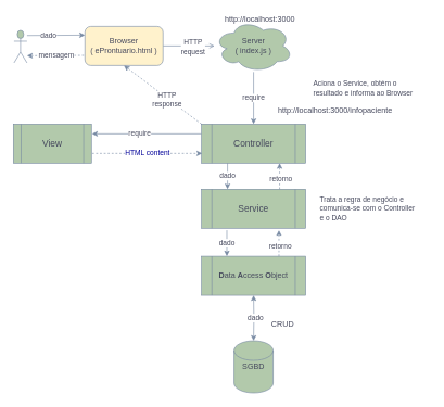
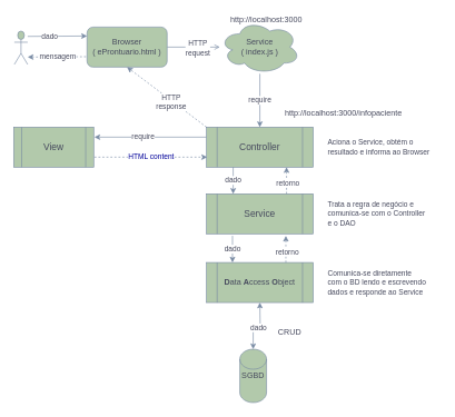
  <mxCell id="0" />
  <mxCell id="1" parent="0" />
  <mxCell id="2" value="" style="edgeStyle=none;rounded=0;orthogonalLoop=1;jettySize=auto;html=1;startArrow=none;startFill=0;endArrow=classic;endFill=1;strokeColor=#788AA3;fontColor=#46495D;" parent="1" edge="1"><mxGeometry relative="1" as="geometry"><mxPoint x="41" y="53.937" as="sourcePoint" /><mxPoint x="130" y="53.377" as="targetPoint" /></mxGeometry></mxCell>
  <mxCell id="3" value="dado" style="edgeLabel;html=1;align=center;verticalAlign=middle;resizable=0;points=[];fontColor=#46495D;" parent="2" vertex="1" connectable="0"><mxGeometry x="-0.259" relative="1" as="geometry"><mxPoint as="offset" /></mxGeometry></mxCell>
  <mxCell id="4" value="mensagem" style="edgeStyle=none;rounded=0;orthogonalLoop=1;jettySize=auto;html=1;startArrow=classic;startFill=1;endArrow=none;endFill=0;dashed=1;strokeColor=#788AA3;fontColor=#46495D;" parent="1" edge="1"><mxGeometry relative="1" as="geometry"><mxPoint x="41" y="84.937" as="sourcePoint" /><mxPoint x="130" y="84.377" as="targetPoint" /></mxGeometry></mxCell>
  <mxCell id="5" value="" style="shape=umlActor;verticalLabelPosition=bottom;verticalAlign=top;html=1;outlineConnect=0;fillColor=#B2C9AB;strokeColor=#788AA3;fontColor=#46495D;" parent="1" vertex="1"><mxGeometry x="21" y="46" width="20" height="50" as="geometry" /></mxCell>
- <mxCell id="6" value="&lt;div&gt;Server&lt;br&gt;&lt;/div&gt;&lt;div&gt;( index.js )&lt;br&gt;&lt;/div&gt;" style="ellipse;shape=cloud;whiteSpace=wrap;html=1;fillColor=#B2C9AB;strokeColor=#788AA3;fontColor=#46495D;" parent="1" vertex="1"><mxGeometry x="329" y="30" width="120" height="80" as="geometry" /></mxCell>
+ <mxCell id="6" value="&lt;div&gt;Service&lt;br&gt;&lt;/div&gt;&lt;div&gt;( index.js )&lt;br&gt;&lt;/div&gt;" style="ellipse;shape=cloud;whiteSpace=wrap;html=1;fillColor=#B2C9AB;strokeColor=#788AA3;fontColor=#46495D;" parent="1" vertex="1"><mxGeometry x="329" y="30" width="120" height="80" as="geometry" /></mxCell>
  <mxCell id="7" value="" style="edgeStyle=orthogonalEdgeStyle;rounded=0;orthogonalLoop=1;jettySize=auto;html=1;startArrow=none;startFill=0;strokeColor=#788AA3;fontColor=#46495D;endArrow=open;" parent="1" source="9" target="6" edge="1"><mxGeometry relative="1" as="geometry" /></mxCell>
  <mxCell id="8" value="&lt;div&gt;HTTP &lt;br&gt;&lt;/div&gt;&lt;div&gt;request&lt;/div&gt;" style="edgeLabel;html=1;align=center;verticalAlign=middle;resizable=0;points=[];fontColor=#46495D;" parent="7" vertex="1" connectable="0"><mxGeometry x="0.143" y="-1" relative="1" as="geometry"><mxPoint as="offset" /></mxGeometry></mxCell>
- <mxCell id="9" value="&lt;div&gt;Browser&lt;/div&gt;&lt;div&gt;( eProntuario.html )&lt;br&gt;&lt;/div&gt;" style="rounded=1;whiteSpace=wrap;html=1;fillColor=#fff2cc;strokeColor=#788AA3;fontColor=#46495D;" parent="1" vertex="1"><mxGeometry x="130" y="40" width="120" height="60" as="geometry" /></mxCell>
+ <mxCell id="9" value="&lt;div&gt;Browser&lt;/div&gt;&lt;div&gt;( eProntuario.html )&lt;br&gt;&lt;/div&gt;" style="rounded=1;whiteSpace=wrap;html=1;fillColor=#B2C9AB;strokeColor=#788AA3;fontColor=#46495D;" parent="1" vertex="1"><mxGeometry x="130" y="40" width="120" height="60" as="geometry" /></mxCell>
  <mxCell id="10" value="require" style="rounded=0;orthogonalLoop=1;jettySize=auto;html=1;startArrow=classic;startFill=1;endArrow=none;endFill=0;strokeColor=#788AA3;fontColor=#46495D;" parent="1" source="13" edge="1"><mxGeometry relative="1" as="geometry"><mxPoint x="389" y="110" as="targetPoint" /><Array as="points" /></mxGeometry></mxCell>
  <mxCell id="11" style="edgeStyle=orthogonalEdgeStyle;rounded=0;orthogonalLoop=1;jettySize=auto;html=1;exitX=0;exitY=0.25;exitDx=0;exitDy=0;entryX=1;entryY=0.25;entryDx=0;entryDy=0;strokeColor=#788AA3;fontColor=#46495D;" edge="1" parent="1" source="13"><mxGeometry relative="1" as="geometry"><mxPoint x="141" y="205" as="targetPoint" /></mxGeometry></mxCell>
  <mxCell id="12" value="&lt;font&gt;require&lt;/font&gt;" style="edgeLabel;html=1;align=center;verticalAlign=middle;resizable=0;points=[];fontColor=#46495D;" vertex="1" connectable="0" parent="11"><mxGeometry x="0.143" y="-2" relative="1" as="geometry"><mxPoint as="offset" /></mxGeometry></mxCell>
  <mxCell id="13" value="&lt;p style=&quot;line-height: 120%&quot;&gt;&lt;/p&gt;&lt;div style=&quot;font-size: 10px&quot;&gt;&lt;font style=&quot;font-size: 14px&quot;&gt;Controller&lt;/font&gt;&lt;/div&gt;&lt;p&gt;&lt;/p&gt;" style="shape=process;whiteSpace=wrap;html=1;backgroundOutline=1;fillColor=#B2C9AB;strokeColor=#788AA3;fontColor=#46495D;" parent="1" vertex="1"><mxGeometry x="309" y="190" width="160" height="60" as="geometry" /></mxCell>
  <mxCell id="14" value="" style="edgeStyle=orthogonalEdgeStyle;rounded=0;orthogonalLoop=1;jettySize=auto;html=1;horizontal=1;verticalAlign=bottom;startArrow=classic;startFill=1;strokeColor=#788AA3;fontColor=#46495D;" parent="1" target="17" edge="1"><mxGeometry relative="1" as="geometry"><mxPoint x="389" y="453" as="sourcePoint" /></mxGeometry></mxCell>
  <mxCell id="15" value="dado" style="edgeLabel;html=1;align=center;verticalAlign=middle;resizable=0;points=[];fontColor=#46495D;" parent="14" vertex="1" connectable="0"><mxGeometry x="-0.02" y="2" relative="1" as="geometry"><mxPoint as="offset" /></mxGeometry></mxCell>
  <mxCell id="16" value="&lt;font style=&quot;font-size: 14px&quot;&gt;Service&lt;/font&gt;" style="shape=process;whiteSpace=wrap;html=1;backgroundOutline=1;fillColor=#B2C9AB;strokeColor=#788AA3;fontColor=#46495D;" parent="1" vertex="1"><mxGeometry x="309" y="290" width="160" height="60" as="geometry" /></mxCell>
- <mxCell id="17" value="SGBD" style="shape=cylinder2;whiteSpace=wrap;html=1;boundedLbl=1;backgroundOutline=1;size=15;fillColor=#B2C9AB;strokeColor=#788AA3;fontColor=#46495D;" parent="1" vertex="1"><mxGeometry x="359" y="523" width="60" height="80" as="geometry" /></mxCell>
+ <mxCell id="17" value="SGBD" style="shape=cylinder2;whiteSpace=wrap;html=1;boundedLbl=1;backgroundOutline=1;size=15;fillColor=#B2C9AB;strokeColor=#788AA3;fontColor=#46495D;" parent="1" vertex="1"><mxGeometry x="359" y="523" width="40" height="80" as="geometry" /></mxCell>
  <mxCell id="18" value="http://localhost:3000" style="text;html=1;strokeColor=none;fillColor=none;align=center;verticalAlign=middle;whiteSpace=wrap;rounded=0;fontColor=#46495D;" parent="1" vertex="1"><mxGeometry x="379" y="20" width="40" height="20" as="geometry" /></mxCell>
  <mxCell id="19" value="dado" style="endArrow=classic;html=1;exitX=0;exitY=1;exitDx=0;exitDy=0;entryX=0;entryY=0;entryDx=0;entryDy=0;strokeColor=#788AA3;fontColor=#46495D;" parent="1" edge="1"><mxGeometry width="50" height="50" relative="1" as="geometry"><mxPoint x="349" y="250" as="sourcePoint" /><mxPoint x="349" y="290" as="targetPoint" /></mxGeometry></mxCell>
  <mxCell id="20" value="" style="endArrow=classic;html=1;entryX=0.75;entryY=1;entryDx=0;entryDy=0;dashed=1;strokeColor=#788AA3;fontColor=#46495D;" parent="1" target="13" edge="1"><mxGeometry width="50" height="50" relative="1" as="geometry"><mxPoint x="429" y="290" as="sourcePoint" /><mxPoint x="469" y="250" as="targetPoint" /></mxGeometry></mxCell>
  <mxCell id="21" value="&lt;div&gt;retorno&lt;/div&gt;" style="edgeLabel;html=1;align=center;verticalAlign=middle;resizable=0;points=[];fontColor=#46495D;" parent="20" vertex="1" connectable="0"><mxGeometry x="-0.15" y="-1" relative="1" as="geometry"><mxPoint as="offset" /></mxGeometry></mxCell>
  <mxCell id="22" value="" style="endArrow=classic;html=1;dashed=1;exitX=0;exitY=0;exitDx=0;exitDy=0;entryX=0.5;entryY=1;entryDx=0;entryDy=0;strokeColor=#788AA3;fontColor=#46495D;" parent="1" source="13" target="9" edge="1"><mxGeometry width="50" height="50" relative="1" as="geometry"><mxPoint x="320" y="250" as="sourcePoint" /><mxPoint x="370" y="200" as="targetPoint" /></mxGeometry></mxCell>
  <mxCell id="23" value="&lt;div&gt;HTTP&lt;/div&gt;&lt;div&gt;response&lt;br&gt;&lt;/div&gt;" style="edgeLabel;html=1;align=center;verticalAlign=middle;resizable=0;points=[];fontColor=#46495D;" parent="22" vertex="1" connectable="0"><mxGeometry x="-0.124" y="2" relative="1" as="geometry"><mxPoint as="offset" /></mxGeometry></mxCell>
  <mxCell id="24" value="CRUD" style="text;html=1;strokeColor=none;fillColor=none;align=center;verticalAlign=middle;whiteSpace=wrap;rounded=0;fontColor=#46495D;" parent="1" vertex="1"><mxGeometry x="414" y="488" width="40" height="20" as="geometry" /></mxCell>
  <mxCell id="25" value="&lt;div&gt;&lt;b&gt;D&lt;/b&gt;ata &lt;b&gt;A&lt;/b&gt;ccess &lt;b&gt;O&lt;/b&gt;bject&lt;br&gt;&lt;/div&gt;" style="shape=process;whiteSpace=wrap;html=1;backgroundOutline=1;fillColor=#B2C9AB;strokeColor=#788AA3;fontColor=#46495D;" parent="1" vertex="1"><mxGeometry x="309" y="393" width="160" height="60" as="geometry" /></mxCell>
  <mxCell id="26" value="dado" style="endArrow=classic;html=1;exitX=0;exitY=1;exitDx=0;exitDy=0;entryX=0;entryY=0;entryDx=0;entryDy=0;strokeColor=#788AA3;fontColor=#46495D;" parent="1" edge="1"><mxGeometry width="50" height="50" relative="1" as="geometry"><mxPoint x="348" y="353" as="sourcePoint" /><mxPoint x="348" y="393" as="targetPoint" /></mxGeometry></mxCell>
  <mxCell id="27" value="" style="endArrow=classic;html=1;entryX=0.75;entryY=1;entryDx=0;entryDy=0;dashed=1;strokeColor=#788AA3;fontColor=#46495D;" parent="1" edge="1"><mxGeometry width="50" height="50" relative="1" as="geometry"><mxPoint x="428" y="393" as="sourcePoint" /><mxPoint x="428" y="353" as="targetPoint" /></mxGeometry></mxCell>
  <mxCell id="28" value="&lt;div&gt;retorno&lt;/div&gt;" style="edgeLabel;html=1;align=center;verticalAlign=middle;resizable=0;points=[];fontColor=#46495D;" parent="27" vertex="1" connectable="0"><mxGeometry x="-0.15" y="-1" relative="1" as="geometry"><mxPoint as="offset" /></mxGeometry></mxCell>
- <mxCell id="29" value="&lt;div style=&quot;font-size: 11px&quot; align=&quot;left&quot;&gt;&lt;font style=&quot;font-size: 11px&quot;&gt;Aciona o Service, obtém o resultado e informa ao Browser&lt;/font&gt;&lt;/div&gt;" style="text;html=1;strokeColor=none;fillColor=none;align=left;verticalAlign=middle;whiteSpace=wrap;rounded=0;fontColor=#46495D;" parent="1" vertex="1"><mxGeometry x="479" y="125" width="171" height="20" as="geometry" /></mxCell>
+ <mxCell id="29" value="&lt;div style=&quot;font-size: 11px&quot; align=&quot;left&quot;&gt;&lt;font style=&quot;font-size: 11px&quot;&gt;Aciona o Service, obtém o resultado e informa ao Browser&lt;/font&gt;&lt;/div&gt;" style="text;html=1;strokeColor=none;fillColor=none;align=left;verticalAlign=middle;whiteSpace=wrap;rounded=0;fontColor=#46495D;" parent="1" vertex="1"><mxGeometry x="489" y="210" width="171" height="20" as="geometry" /></mxCell>
  <mxCell id="30" value="&lt;font style=&quot;font-size: 11px&quot;&gt;Trata a regra de negócio e comunica-se com o Controller e o DAO&lt;/font&gt;" style="text;html=1;strokeColor=none;fillColor=none;align=left;verticalAlign=middle;whiteSpace=wrap;rounded=0;fontColor=#46495D;" parent="1" vertex="1"><mxGeometry x="489" y="310" width="151" height="20" as="geometry" /></mxCell>
+ <mxCell id="31" value="&lt;font style=&quot;font-size: 11px&quot;&gt;Comunica-se diretamente com o BD lendo e escrevendo dados e responde ao Service&lt;/font&gt;" style="text;html=1;strokeColor=none;fillColor=none;align=left;verticalAlign=middle;whiteSpace=wrap;rounded=0;fontColor=#46495D;" parent="1" vertex="1"><mxGeometry x="489" y="413" width="151" height="20" as="geometry" /></mxCell>
  <mxCell id="32" value="http://localhost:3000/infopaciente" style="text;html=1;strokeColor=none;fillColor=none;align=center;verticalAlign=middle;whiteSpace=wrap;rounded=0;fontColor=#46495D;" parent="1" vertex="1"><mxGeometry x="409" y="160" width="211" height="20" as="geometry" /></mxCell>
  <mxCell id="33" value="&lt;font color=&quot;#000099&quot;&gt;HTML content&lt;/font&gt;" style="edgeStyle=orthogonalEdgeStyle;rounded=0;orthogonalLoop=1;jettySize=auto;html=1;dashed=1;strokeColor=#788AA3;fontColor=#46495D;" edge="1" parent="1"><mxGeometry relative="1" as="geometry"><mxPoint x="310" y="235" as="targetPoint" /><mxPoint x="141" y="235" as="sourcePoint" /></mxGeometry></mxCell>
  <mxCell id="34" value="&lt;font style=&quot;font-size: 14px&quot;&gt;View&lt;/font&gt;" style="shape=process;whiteSpace=wrap;html=1;backgroundOutline=1;fillColor=#B2C9AB;strokeColor=#788AA3;fontColor=#46495D;" vertex="1" parent="1"><mxGeometry x="20" y="190" width="120" height="60" as="geometry" /></mxCell>
